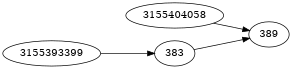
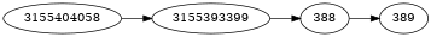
  strict digraph {
    rankdir=LR
    3155404058
    3155393399
-   388 [label=383]
+   388
    389
-   3155404058 -> 389
+   3155404058 -> 3155393399
    3155393399 -> 388
    388 -> 389
  }
